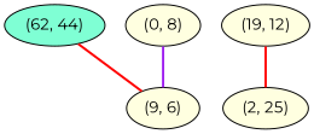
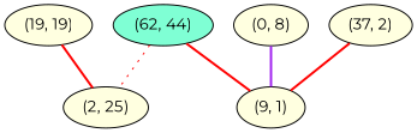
  graph {
    fontname=Montserrat
    node [fillcolor=lightyellow fontname=Montserrat style=filled]
    edge [color=red fontname=Montserrat style=bold weight=1]
    "(62, 44)" [fillcolor=aquamarine]
    "(2, 25)"
-   "(9, 6)"
+   "(9, 6)" [label="(9, 1)"]
    n4 [label="(0, 8)"]
-   "(19, 19)" [label="(19, 12)"]
+   "(19, 19)"
+   "(37, 2)"
+   "(62, 44)" -- "(2, 25)" [style=dotted]
    "(62, 44)" -- "(9, 6)"
    n4 -- "(9, 6)" [color=purple weight=4]
    "(19, 19)" -- "(2, 25)"
+   "(37, 2)" -- "(9, 6)"
  }
